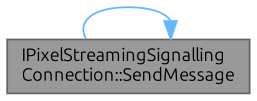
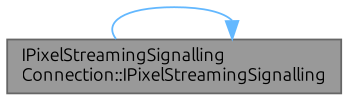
  digraph {
    rankdir=LR
    fontname=Ubuntu
-   n1 [color=gray40 fillcolor=grey60 fontcolor=black fontname=Ubuntu fontsize=10 height=0.2 label="IPixelStreamingSignalling\lConnection::SendMessage" shape=box style=filled width=0.4]
+   n1 [color=gray40 fillcolor=grey60 fontcolor=black fontname=Ubuntu fontsize=10 height=0.2 label="IPixelStreamingSignalling\lConnection::IPixelStreamingSignalling" shape=box style=filled width=0.4]
    n1 -> n1 [color=steelblue1 fontname=Ubuntu fontsize=10 labelfontname=Helvetica labelfontsize=10 style=solid]
  }
